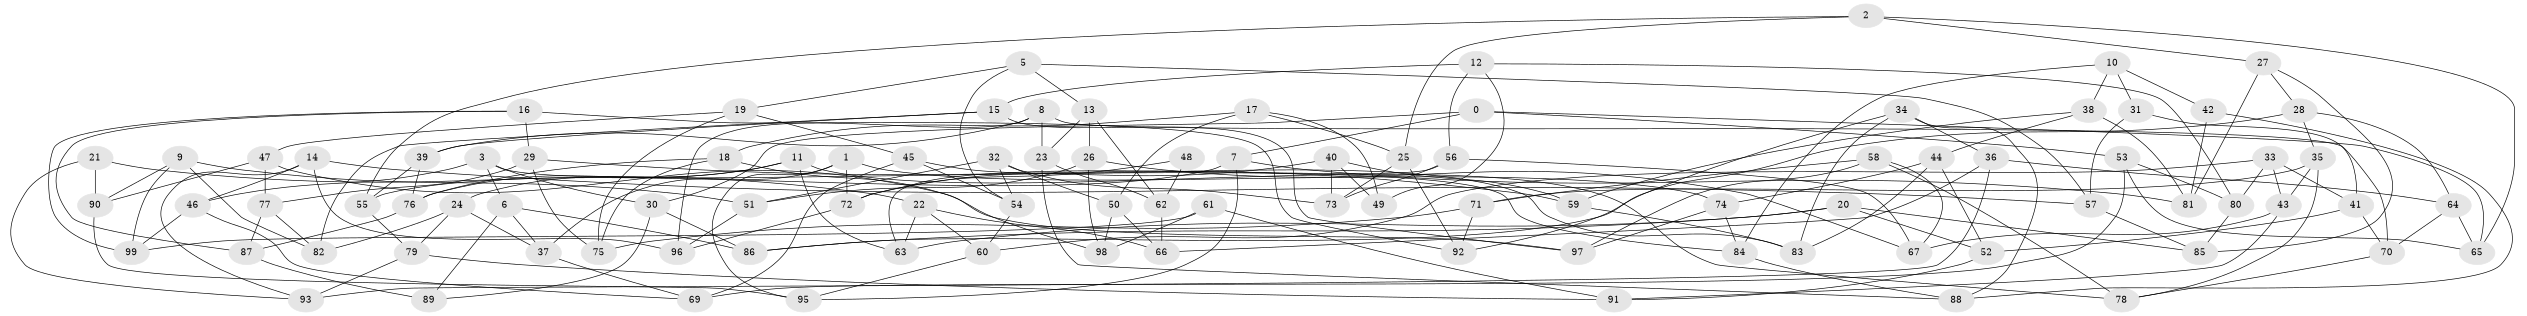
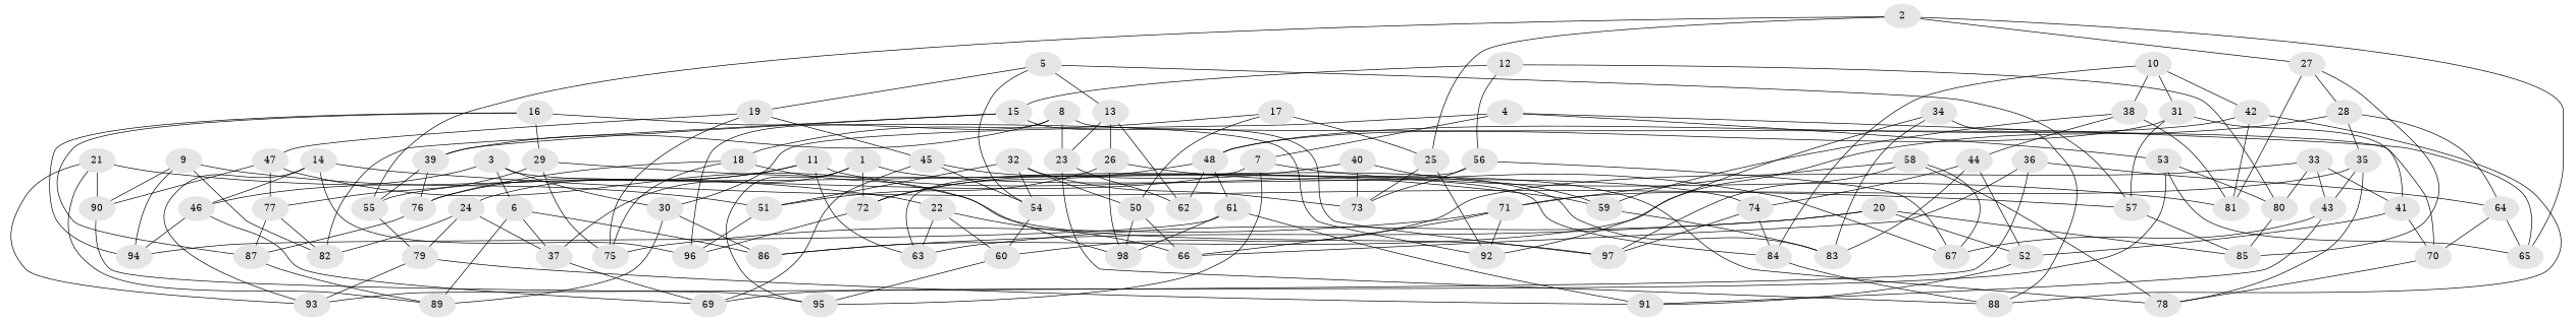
  graph {
    node [color=gray90 style=filled]
    1
    37
    72
    74
    95
    69
    96
    84
    97
    2
    25
    27
    55
    65
    92
    73
    81
    85
    28
    79
    3
    6
    30
    46
    86
    89
-   94 [label=99]
+   94
    88
-   4 [label=0]
+   4
    7
    53
    80
    5
    13
    19
    54
    57
    23
    26
    62
    75
    45
    47
    60
    8
    39
    70
    76
    78
    9
    51
    82
    90
    10
    31
    38
    42
    41
    48
    59
    44
    11
    24
    63
    87
    12
    15
-   49
    56
    67
    n71 [label=98]
    66
    14
    93
    16
    29
    77
    17
    18
    50
    83
    20
    52
    91
    21
    22
    35
    64
    43
    71
    61
    32
    33
    34
    36
    40
    58
    1 -- 37
    1 -- 72
    1 -- 74
    1 -- 95
    37 -- 69
    72 -- 96
    74 -- 84
    74 -- 97
    84 -- 88
    2 -- 25
    2 -- 27
    2 -- 55
    2 -- 65
    25 -- 92
    25 -- 73
    27 -- 81
    27 -- 85
    27 -- 28
    55 -- 79
    28 -- 86
    28 -- 35
    28 -- 64
    79 -- 93
    79 -- 91
    3 -- 84
    3 -- 6
    3 -- 30
    3 -- 46
    6 -- 37
    6 -- 86
    6 -- 89
    30 -- 86
    30 -- 89
    46 -- 69
    46 -- 94
    4 -- 65
    4 -- 30
    4 -- 7
    4 -- 53
    7 -- 95
    7 -- 55
    7 -- 81
    53 -- 69
    53 -- 65
    53 -- 80
    80 -- 85
    5 -- 13
    5 -- 19
    5 -- 54
    5 -- 57
    13 -- 23
    13 -- 26
    13 -- 62
    19 -- 75
    19 -- 45
    19 -- 47
    54 -- 60
    57 -- 85
    23 -- 88
    23 -- 62
    26 -- 51
    26 -- 67
    26 -- n71
-   62 -- 66
+   71 -- 66
    45 -- 69
    45 -- 54
    45 -- 83
    47 -- 97
    47 -- 90
    47 -- 77
    60 -- 95
    8 -- 96
    8 -- 23
    8 -- 39
    8 -- 70
    39 -- 55
    39 -- 76
    70 -- 78
    76 -- 87
    9 -- 94
    9 -- 51
    9 -- 82
    9 -- 90
    51 -- 96
    90 -- 95
    10 -- 84
    10 -- 31
    10 -- 38
    10 -- 42
    31 -- 57
    31 -- 41
+   31 -- 48
    38 -- 81
    38 -- 59
    38 -- 44
    42 -- 81
    42 -- 88
+   42 -- 48
    41 -- 70
    41 -- 52
    48 -- 72
    48 -- 62
+   48 -- 61
    59 -- 83
    44 -- 74
    44 -- 83
    44 -- 52
    11 -- 76
    11 -- 78
    11 -- 24
    11 -- 63
    24 -- 37
    24 -- 79
    24 -- 82
    87 -- 89
    12 -- 80
    12 -- 15
-   12 -- 49
    12 -- 56
    15 -- 97
    15 -- 39
    15 -- 82
    56 -- 73
    56 -- 63
    56 -- 67
    14 -- 96
    14 -- 46
    14 -- 57
    14 -- 93
    16 -- 92
    16 -- 94
    16 -- 87
    16 -- 29
    29 -- 75
    29 -- 59
    29 -- 77
    77 -- 82
    77 -- 87
    17 -- 25
-   17 -- 49
    17 -- 18
    17 -- 50
    18 -- 75
    18 -- 76
    18 -- n71
    50 -- n71
    50 -- 66
    20 -- 85
    20 -- 86
    20 -- 63
    20 -- 52
    52 -- 91
+   21 -- 89
    21 -- 90
    21 -- 93
    21 -- 22
    22 -- 60
    22 -- 63
    22 -- 66
    35 -- 78
    35 -- 43
    35 -- 71
    64 -- 65
    64 -- 70
    43 -- 67
    43 -- 91
    71 -- 92
    71 -- 75
    61 -- 94
    61 -- n71
    61 -- 91
    32 -- 73
    32 -- 54
    32 -- 51
    32 -- 50
    33 -- 80
    33 -- 60
    33 -- 41
    33 -- 43
    34 -- 92
    34 -- 88
    34 -- 83
-   34 -- 36
    36 -- 66
    36 -- 93
    36 -- 64
    40 -- 72
    40 -- 73
    40 -- 59
-   40 -- 49
    58 -- 97
    58 -- 78
    58 -- 67
    58 -- 71
  }
